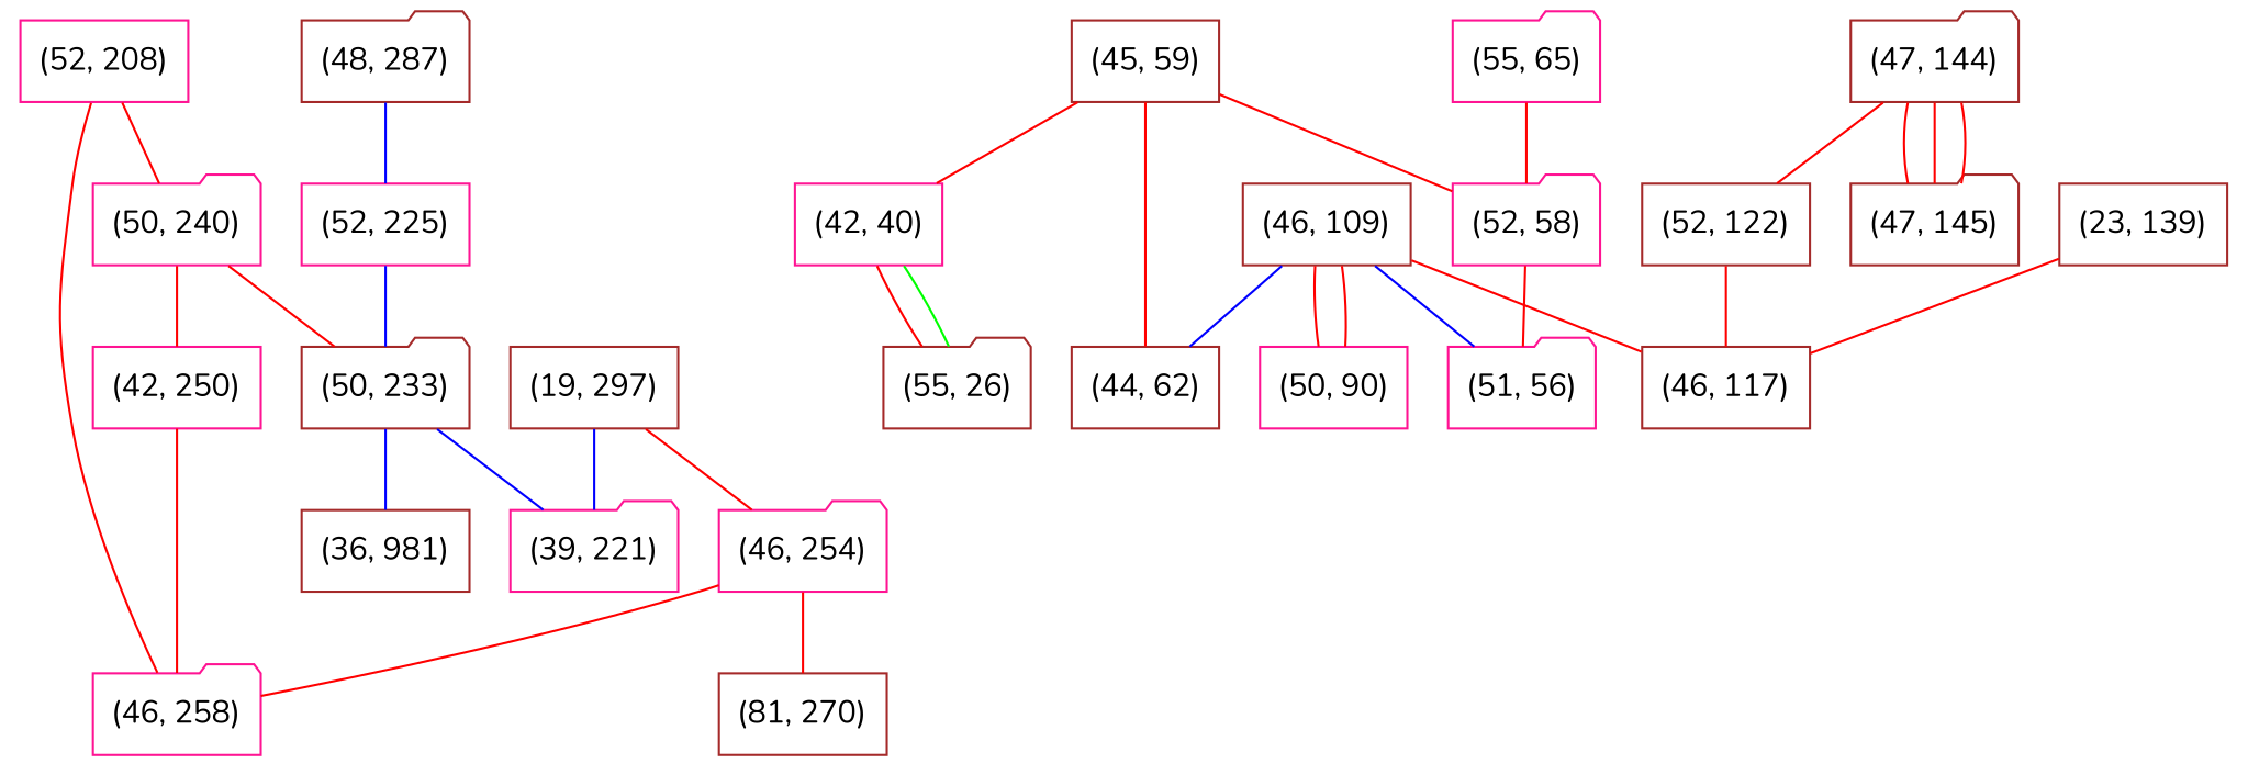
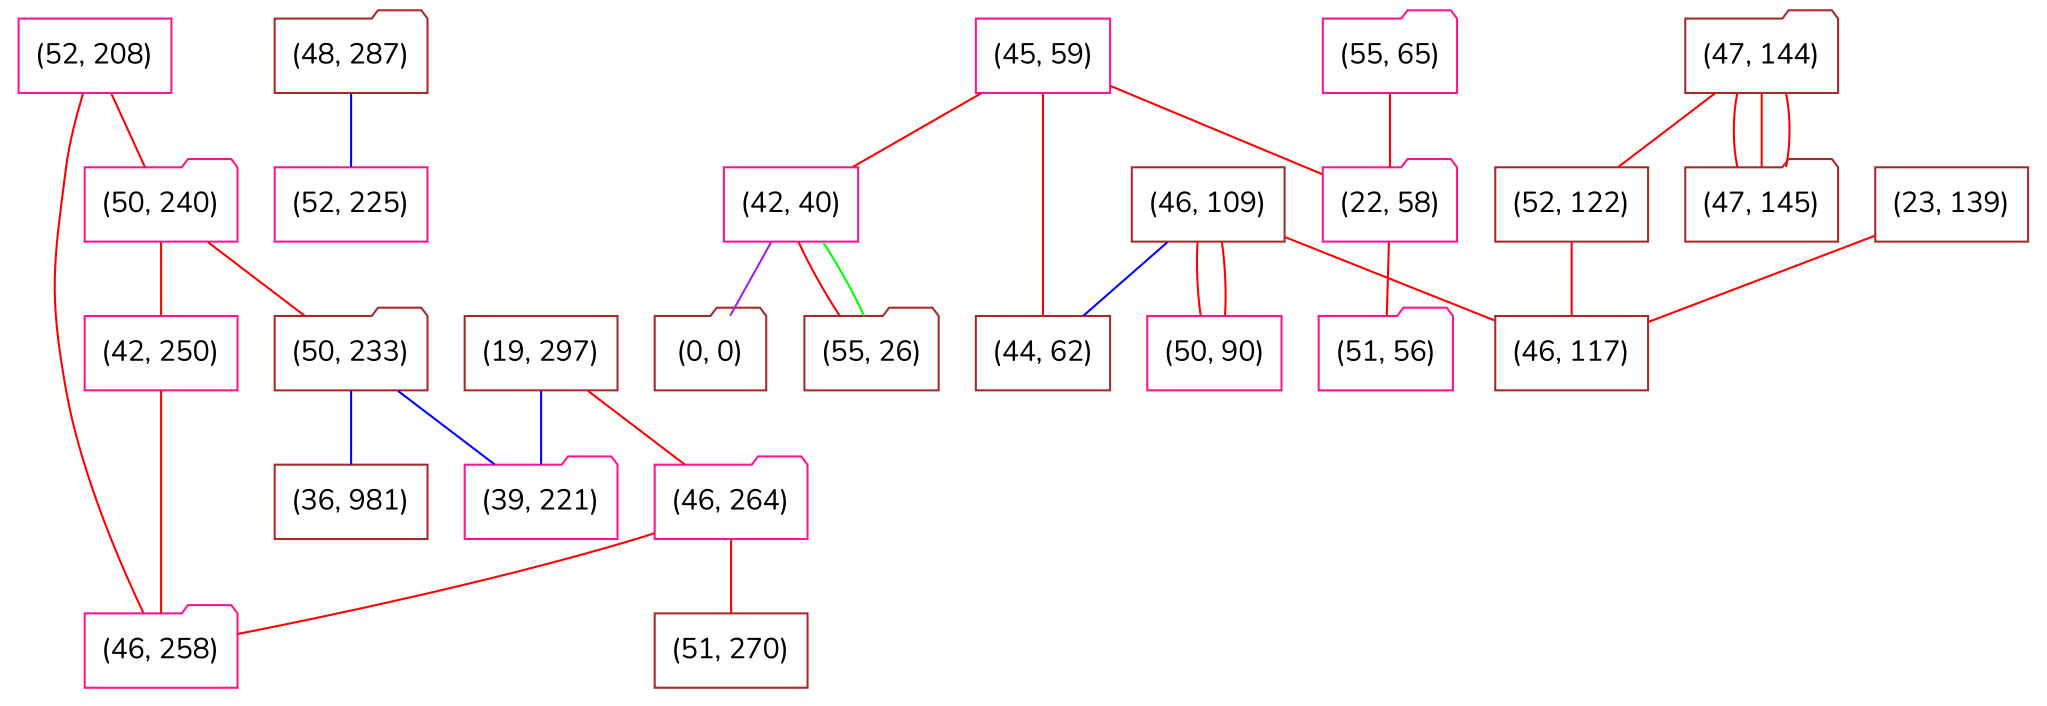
  graph {
    fontname=Nunito
    node [color=brown fontname=Nunito shape=box]
    edge [color=red fontname=Nunito weight=1]
-   "(46, 264)" [color=deeppink shape=folder label="(46, 254)"]
+   "(46, 264)" [color=deeppink shape=folder]
    "(19, 297)"
    "(39, 221)" [color=deeppink shape=folder]
-   "(51, 270)" [label="(81, 270)"]
+   "(51, 270)"
    "(46, 258)" [color=deeppink shape=folder]
    "(48, 287)" [shape=folder]
    "(52, 225)" [color=deeppink]
    "(50, 233)" [shape=folder]
    n9 [label="(36, 981)"]
    "(51, 56)" [color=deeppink shape=folder]
    "(46, 109)"
    "(50, 90)" [color=deeppink]
    "(44, 62)"
    "(46, 117)"
-   "(45, 59)"
+   "(45, 59)" [color=deeppink]
    "(42, 40)" [color=deeppink]
-   "(52, 58)" [color=deeppink shape=folder]
+   "(52, 58)" [color=deeppink shape=folder label="(22, 58)"]
+   "(0, 0)" [shape=folder]
    "(55, 26)" [shape=folder]
    "(47, 144)" [shape=folder]
    "(52, 122)"
    "(47, 145)" [shape=folder]
    n23 [color=deeppink label="(52, 208)"]
    "(50, 240)" [color=deeppink shape=folder]
    "(42, 250)" [color=deeppink]
    "(23, 139)"
    "(55, 65)" [color=deeppink shape=folder]
    "(46, 264)" -- "(51, 270)"
    "(46, 264)" -- "(46, 258)"
    "(19, 297)" -- "(46, 264)"
    "(19, 297)" -- "(39, 221)" [color=blue weight=3]
    "(48, 287)" -- "(52, 225)" [color=blue weight=3]
-   "(52, 225)" -- "(50, 233)" [color=blue weight=3]
    "(50, 233)" -- "(39, 221)" [color=blue weight=3]
    "(50, 233)" -- n9 [color=blue weight=3]
-   "(46, 109)" -- "(51, 56)" [color=blue weight=3]
    "(46, 109)" -- "(50, 90)"
    "(46, 109)" -- "(50, 90)"
    "(46, 109)" -- "(44, 62)" [color=blue weight=3]
    "(46, 109)" -- "(46, 117)"
    "(45, 59)" -- "(44, 62)"
    "(45, 59)" -- "(42, 40)"
    "(45, 59)" -- "(52, 58)"
+   "(42, 40)" -- "(0, 0)" [color=purple weight=4]
    "(42, 40)" -- "(55, 26)"
    "(42, 40)" -- "(55, 26)" [color=green weight=2]
    "(52, 58)" -- "(51, 56)"
    "(47, 144)" -- "(52, 122)"
    "(47, 144)" -- "(47, 145)"
    "(47, 144)" -- "(47, 145)"
    "(47, 144)" -- "(47, 145)"
    "(52, 122)" -- "(46, 117)"
    n23 -- "(46, 258)"
    n23 -- "(50, 240)"
    "(50, 240)" -- "(50, 233)"
    "(50, 240)" -- "(42, 250)"
    "(42, 250)" -- "(46, 258)"
    "(23, 139)" -- "(46, 117)"
    "(55, 65)" -- "(52, 58)"
  }
